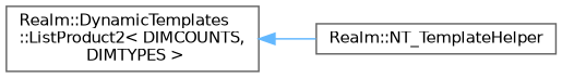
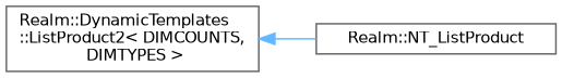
  digraph {
    rankdir=LR
    node [color=grey40 fillcolor=white fontname=Helvetica fontsize=10 shape=box style=filled]
    n1 [height=0.2 label="Realm::DynamicTemplates\l::ListProduct2\< DIMCOUNTS,\l DIMTYPES \>" width=0.4]
-   n2 [height=0.2 label="Realm::NT_TemplateHelper" width=0.4]
+   n2 [height=0.2 label="Realm::NT_ListProduct" width=0.4]
    n1 -> n2 [color=steelblue1 dir=back fontname=Helvetica fontsize=10 labelfontname=Helvetica labelfontsize=10 style=solid]
  }
